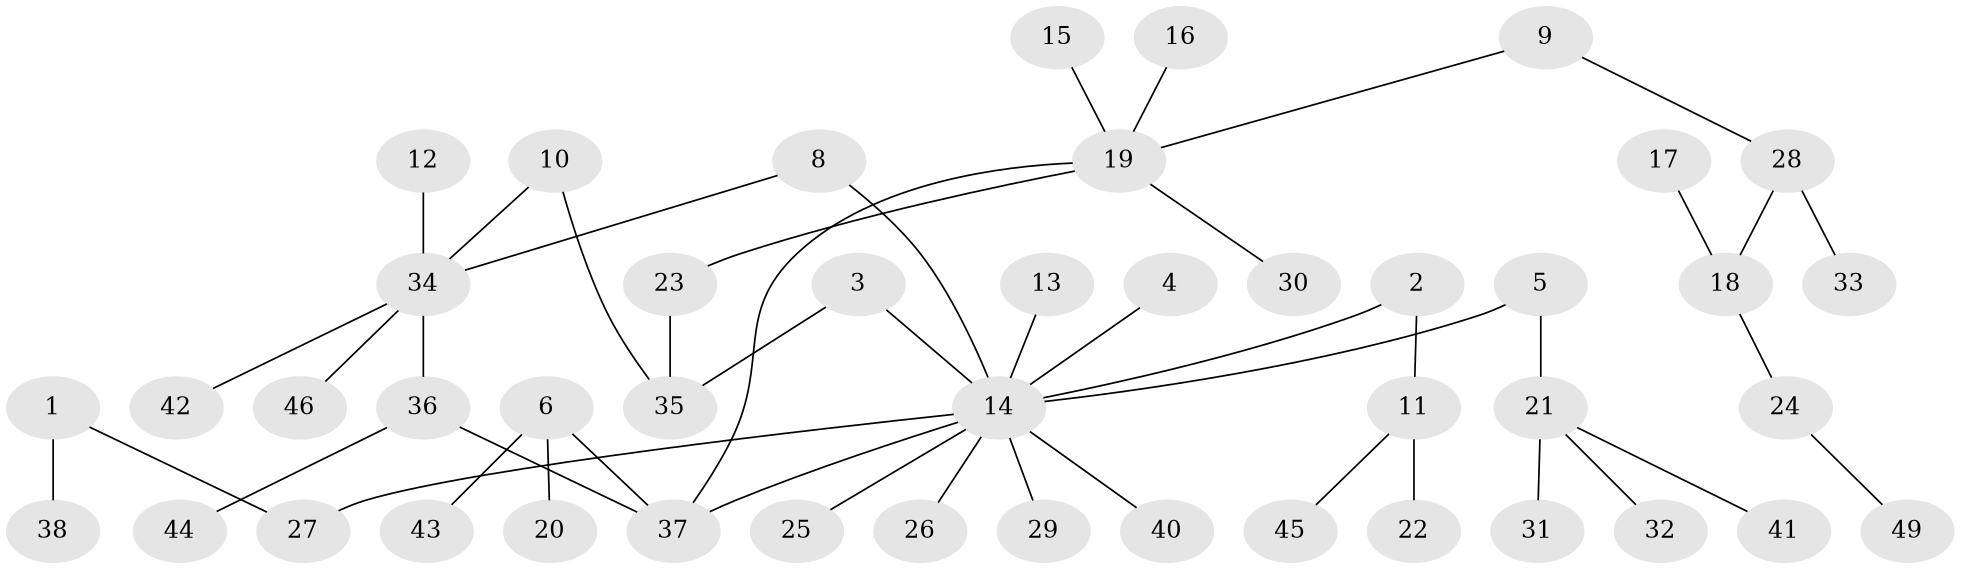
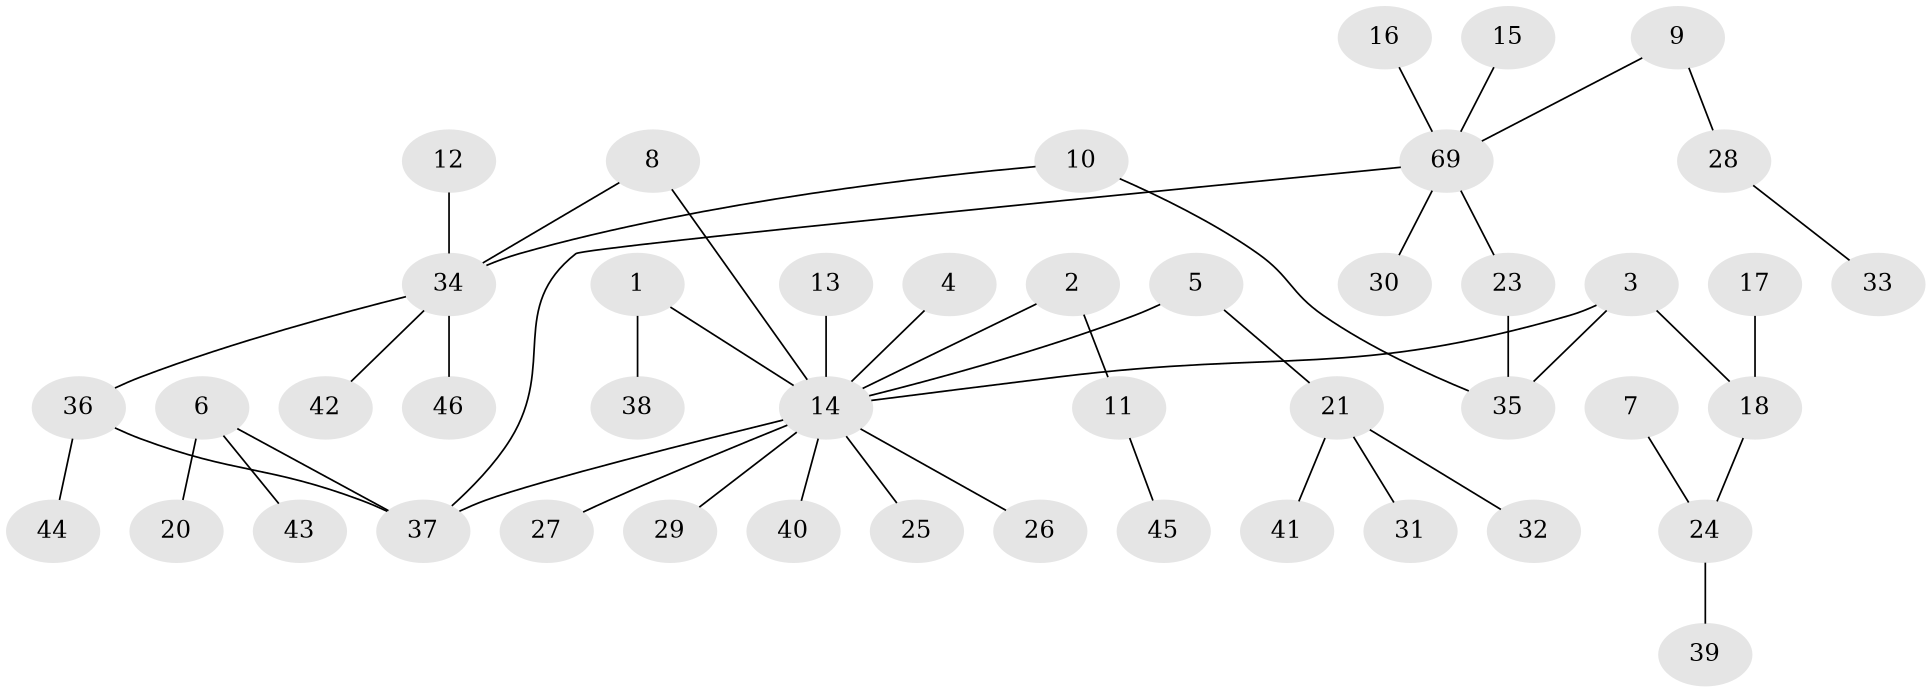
  graph {
    node [color=gray90 style=filled]
    edge [weight=1.0]
    1
    14
    38
    37
    25
    26
    27
    29
    40
    2
    11
-   22
    45
    3
    18
    35
    24
    4
    5
    21
    31
    32
    41
    34
    36
    42
    46
    6
    20
    43
-   39 [label=49]
+   7
+   39
    8
    9
-   19
+   19 [label=69]
    28
    23
    30
    33
    10
    12
    13
    15
    16
    17
    44
-   1 -- 27
+   1 -- 14
    1 -- 38
    14 -- 37
    14 -- 25
    14 -- 26
    14 -- 27
    14 -- 29
    14 -- 40
    2 -- 14
    2 -- 11
-   11 -- 22
    11 -- 45
    3 -- 14
-   28 -- 18
+   3 -- 18
    3 -- 35
    18 -- 24
    24 -- 39
    4 -- 14
    5 -- 14
    5 -- 21
    21 -- 31
    21 -- 32
    21 -- 41
    34 -- 36
    34 -- 42
    34 -- 46
    36 -- 37
    36 -- 44
    6 -- 37
    6 -- 20
    6 -- 43
+   7 -- 24
    8 -- 14
    8 -- 34
    9 -- 19
    9 -- 28
    19 -- 37
    19 -- 23
    19 -- 30
    28 -- 33
    23 -- 35
    10 -- 35
    10 -- 34
    12 -- 34
    13 -- 14
    15 -- 19
    16 -- 19
    17 -- 18
  }
